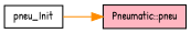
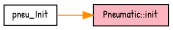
  digraph {
    rankdir=RL
    fontname="Patrick Hand"
    node [color=black fontname="Patrick Hand" fontsize=10 shape=record style=filled]
-   n1 [fillcolor=lightpink fontcolor=black height=0.2 label="Pneumatic::pneu" width=0.4]
+   n1 [fillcolor=lightpink fontcolor=black height=0.2 label="Pneumatic::init" width=0.4]
    n2 [fillcolor=white height=0.2 label=pneu_Init width=0.4]
    n1 -> n2 [color=darkorange dir=back fontname="Patrick Hand" fontsize=10 labelfontname=Helvetica labelfontsize=10 style=solid]
  }
